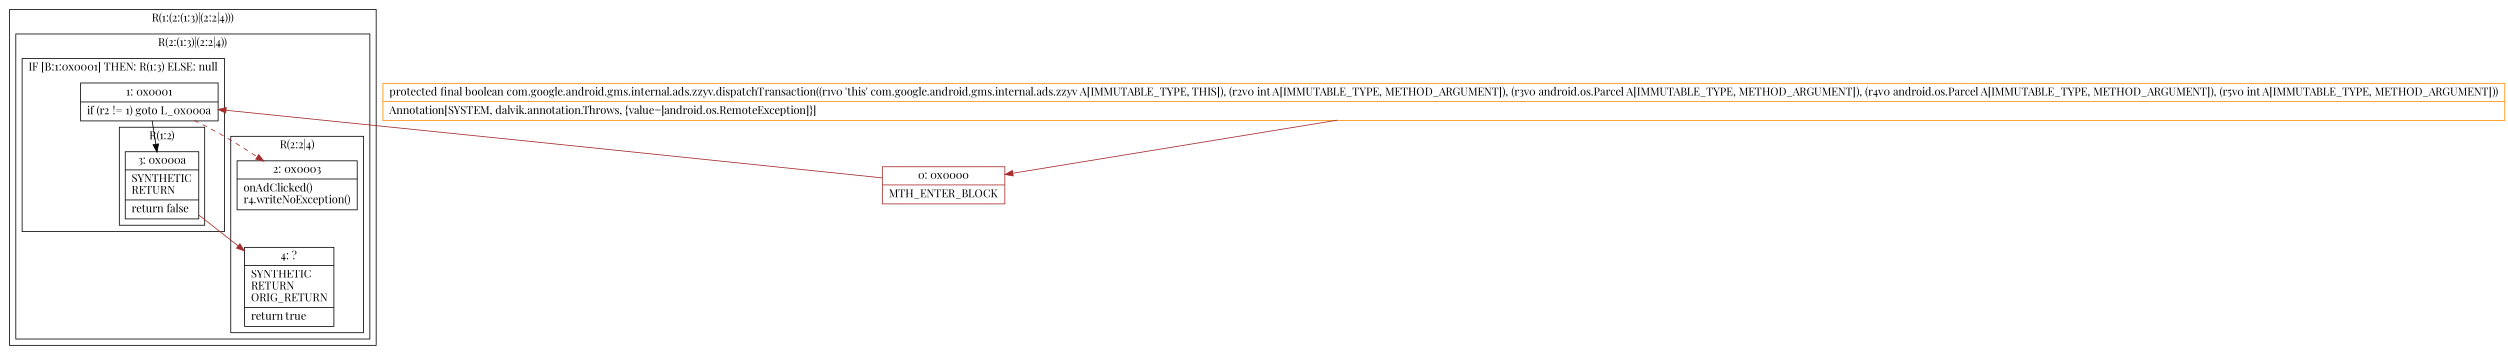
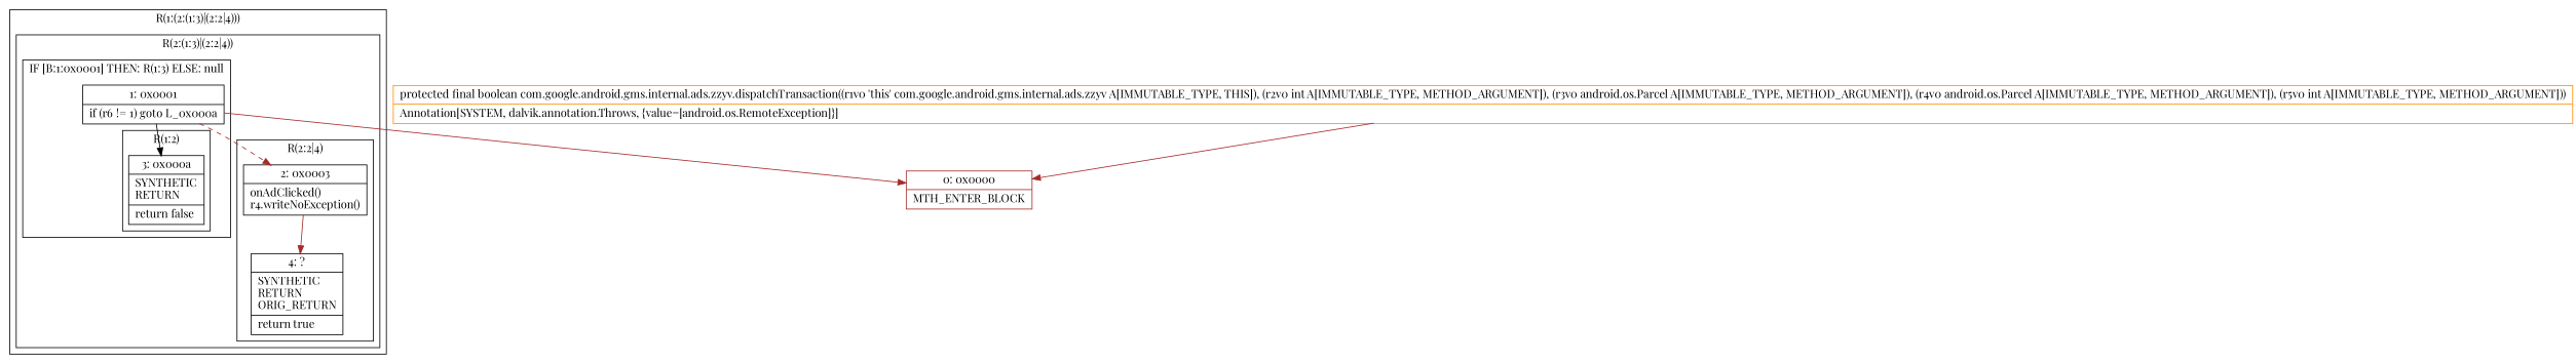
  digraph {
    fontname="Playfair Display"
    node [color=black fontname="Playfair Display" shape=record]
    edge [color=brown fontname="Playfair Display"]
    n1 [label="{3\:\ 0x000a|SYNTHETIC\lRETURN\l|return false\l}"]
-   n2 [label="{1\:\ 0x0001|if (r2 != 1) goto L_0x000a\l}"]
+   n2 [label="{1\:\ 0x0001|if (r6 != 1) goto L_0x000a\l}"]
    n3 [label="{2\:\ 0x0003|onAdClicked()\lr4.writeNoException()\l}"]
    n4 [label="{4\:\ ?|SYNTHETIC\lRETURN\lORIG_RETURN\l|return true\l}"]
    n5 [color=brown label="{0\:\ 0x0000|MTH_ENTER_BLOCK\l}"]
    n6 [color=darkorange label="{protected final boolean com.google.android.gms.internal.ads.zzyv.dispatchTransaction((r1v0 'this' com.google.android.gms.internal.ads.zzyv A[IMMUTABLE_TYPE, THIS]), (r2v0 int A[IMMUTABLE_TYPE, METHOD_ARGUMENT]), (r3v0 android.os.Parcel A[IMMUTABLE_TYPE, METHOD_ARGUMENT]), (r4v0 android.os.Parcel A[IMMUTABLE_TYPE, METHOD_ARGUMENT]), (r5v0 int A[IMMUTABLE_TYPE, METHOD_ARGUMENT]))  | Annotation[SYSTEM, dalvik.annotation.Throws, \{value=[android.os.RemoteException]\}]\l}"]
    subgraph cluster_1 {
      label="R(1:(2:(1:3)|(2:2|4)))"
      subgraph cluster_2 {
        label="R(2:(1:3)|(2:2|4))"
        subgraph cluster_3 {
          label="IF [B:1:0x0001] THEN: R(1:3) ELSE: null"
          n2
          subgraph cluster_4 {
            label="R(1:2)"
            n1
          }
        }
        subgraph cluster_5 {
          label="R(2:2|4)"
          n3
          n4
        }
      }
    }
    n2 -> n1 [color=black]
    n2 -> n3 [style=dashed]
-   n1 -> n4
-   n5 -> n2
+   n3 -> n4
+   n2 -> n5
    n6 -> n5
  }
